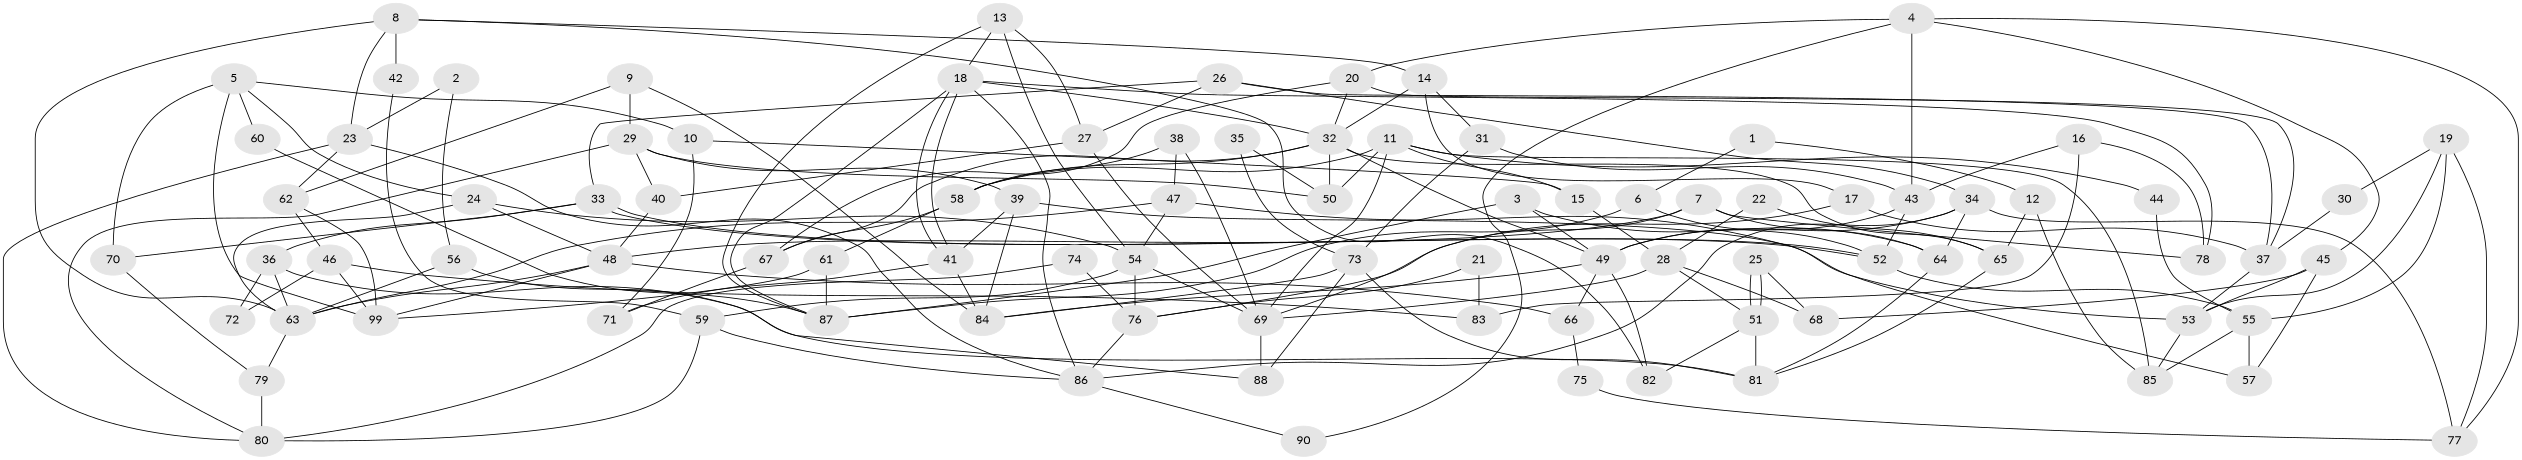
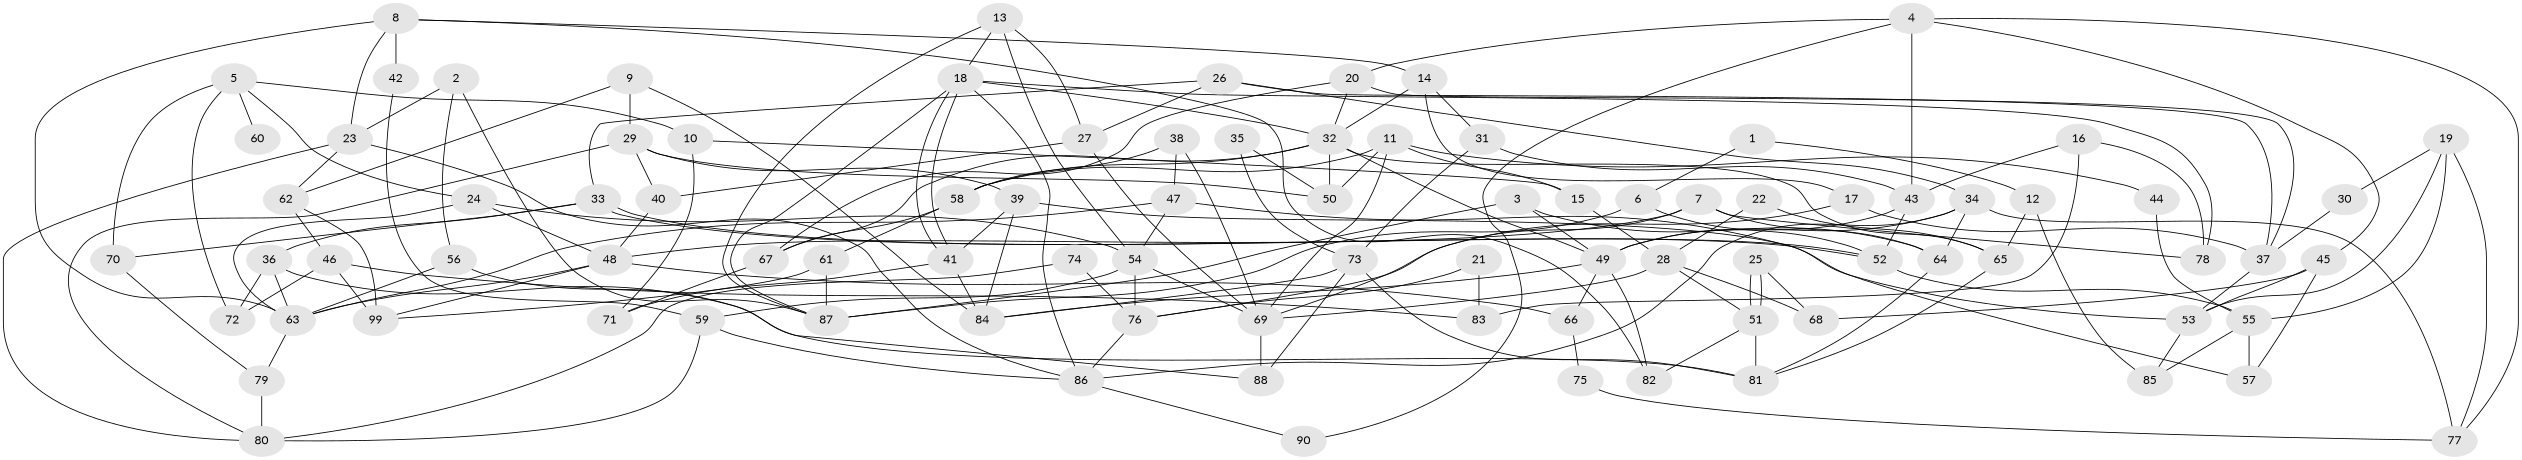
  graph {
    fontname=Lato
    node [color=gray90 fontname=Lato style=filled]
    edge [fontname=Lato]
    1
    6
    12
    87
    52
    85
    65
    2
    23
    56
    62
    86
    80
    63
    88
    3
    49
    64
    82
    84
    66
    81
    4
    20
    43
    45
    77
    90
    32
    37
    67
    53
    68
    57
    5
    10
    24
    60
    70
    n40 [label=99]
    15
    71
    48
    54
    79
    55
    7
    69
    78
    8
    14
    42
    17
    31
    59
    9
    29
    50
    40
    39
    46
    28
    11
    44
    58
    61
    13
    18
    27
    41
    76
    73
    51
    16
    83
    19
    30
    21
    22
    25
    26
    33
    34
    36
    72
    35
    38
    47
    75
    74
    1 -- 6
    1 -- 12
    6 -- 87
    6 -- 52
    12 -- 85
    12 -- 65
    52 -- 55
    65 -- 81
    2 -- 23
    2 -- 56
    23 -- 62
    23 -- 86
    23 -- 80
    56 -- 63
    56 -- 88
    62 -- n40
    62 -- 46
    86 -- 90
    63 -- 79
    3 -- 87
    3 -- 49
    3 -- 64
    49 -- 82
    49 -- 84
    49 -- 66
    64 -- 81
    66 -- 75
    4 -- 20
    4 -- 43
    4 -- 45
    4 -- 77
    4 -- 90
    20 -- 32
    20 -- 37
    20 -- 67
    43 -- 52
    43 -- 49
    45 -- 53
    45 -- 68
    45 -- 57
    32 -- 65
    32 -- 49
    32 -- 67
    32 -- 50
    32 -- 58
    37 -- 53
    67 -- 71
    53 -- 85
    5 -- 10
    5 -- 24
    5 -- 60
    5 -- 70
-   5 -- n40
+   5 -- 72
    10 -- 15
    10 -- 71
    24 -- 63
    24 -- 48
    24 -- 54
-   60 -- 87
+   2 -- 87
    70 -- 79
    15 -- 28
    48 -- 63
    48 -- 66
    48 -- n40
    54 -- 69
    54 -- 59
    54 -- 76
    79 -- 80
    55 -- 85
    55 -- 57
    7 -- 64
    7 -- 48
    7 -- 69
    7 -- 78
    69 -- 88
    8 -- 23
    8 -- 63
    8 -- 82
    8 -- 14
    8 -- 42
    14 -- 32
    14 -- 17
    14 -- 31
    42 -- 59
    17 -- 37
    17 -- 76
    31 -- 43
    31 -- 73
    59 -- 86
    59 -- 80
    9 -- 62
    9 -- 84
    9 -- 29
    29 -- 80
    29 -- 50
    29 -- 40
    29 -- 39
    40 -- 48
    39 -- 84
    39 -- 53
    39 -- 41
    46 -- n40
    46 -- 83
    46 -- 72
    28 -- 68
    28 -- 69
    28 -- 51
-   11 -- 85
    11 -- 15
    11 -- 69
    11 -- 50
    11 -- 44
    11 -- 58
    44 -- 55
    58 -- 67
    58 -- 61
    61 -- 87
    61 -- n40
    13 -- 87
    13 -- 54
    13 -- 18
    13 -- 27
    18 -- 87
    18 -- 86
    18 -- 32
    18 -- 78
    18 -- 41
    18 -- 41
    27 -- 69
    27 -- 40
    41 -- 84
    41 -- 71
    76 -- 86
    73 -- 88
    73 -- 84
    73 -- 81
    51 -- 82
    51 -- 81
    16 -- 43
    16 -- 78
    16 -- 83
    19 -- 77
    19 -- 53
    19 -- 55
    19 -- 30
    30 -- 37
    21 -- 76
    21 -- 83
    22 -- 65
    22 -- 28
    25 -- 68
    25 -- 51
    25 -- 51
    26 -- 37
    26 -- 27
    26 -- 33
    26 -- 34
    33 -- 52
    33 -- 52
    33 -- 70
    33 -- 36
    34 -- 86
    34 -- 49
    34 -- 64
    34 -- 77
    36 -- 63
    36 -- 81
    36 -- 72
    35 -- 50
    35 -- 73
    38 -- 69
    38 -- 58
    38 -- 47
    47 -- 63
    47 -- 57
    47 -- 54
    75 -- 77
    74 -- 80
    74 -- 76
  }
